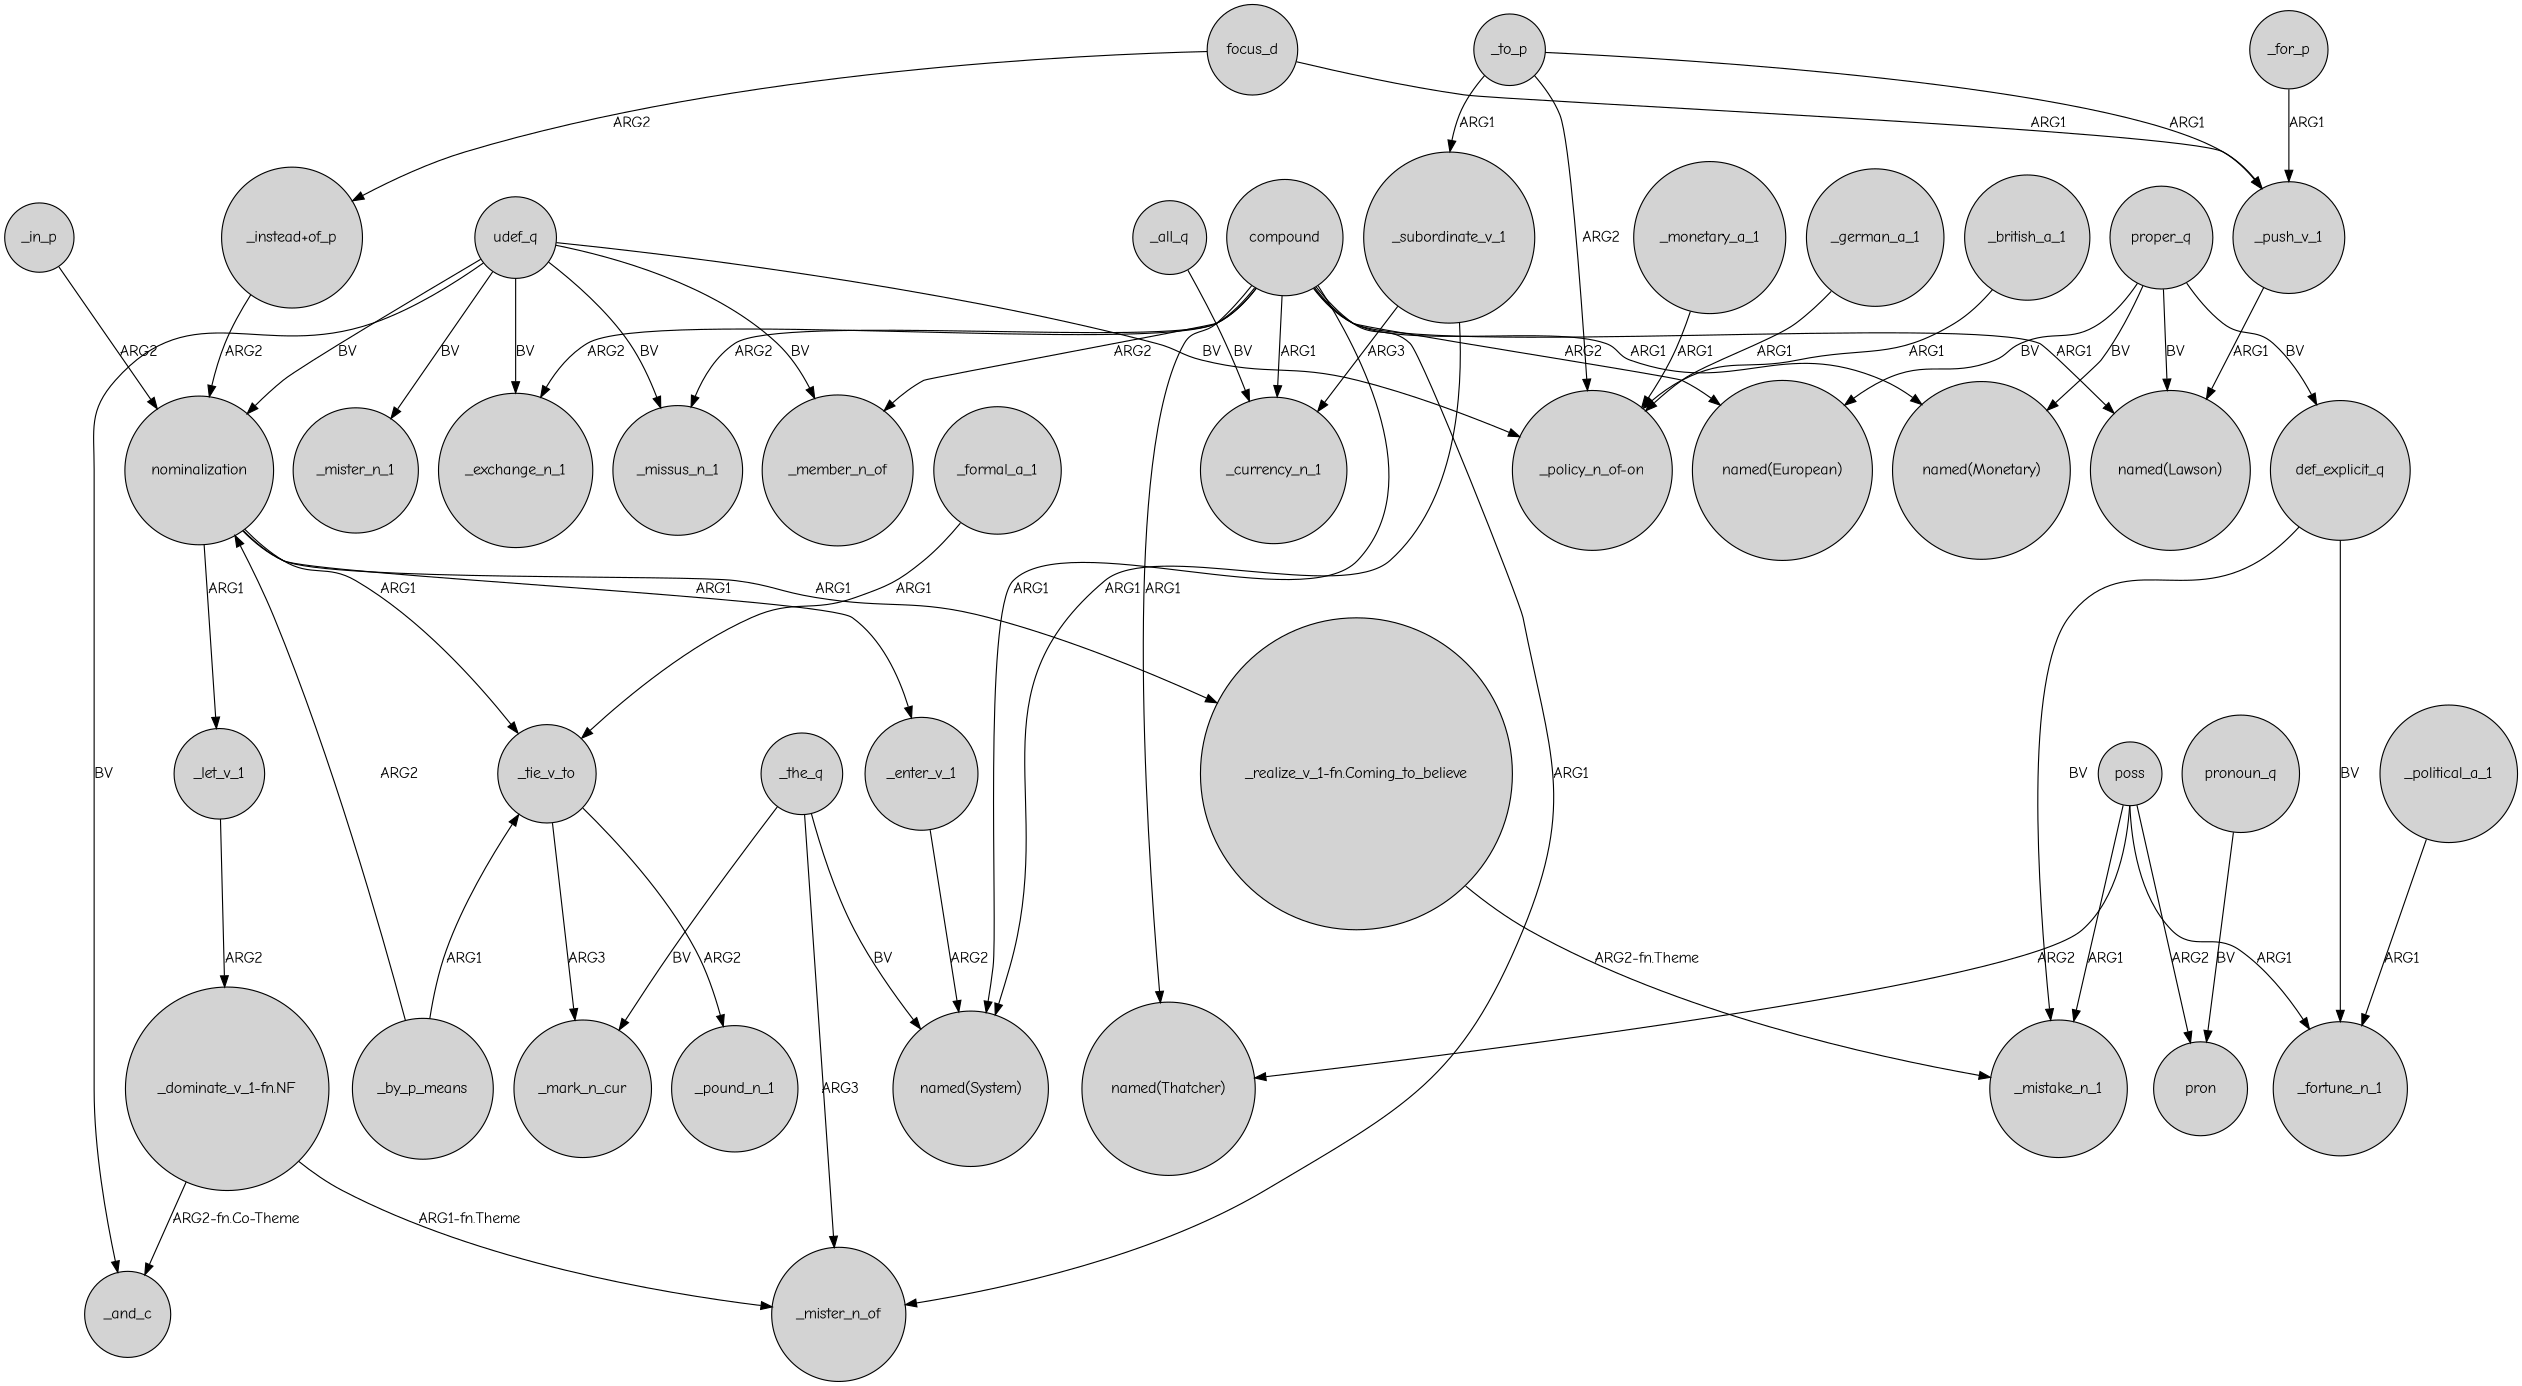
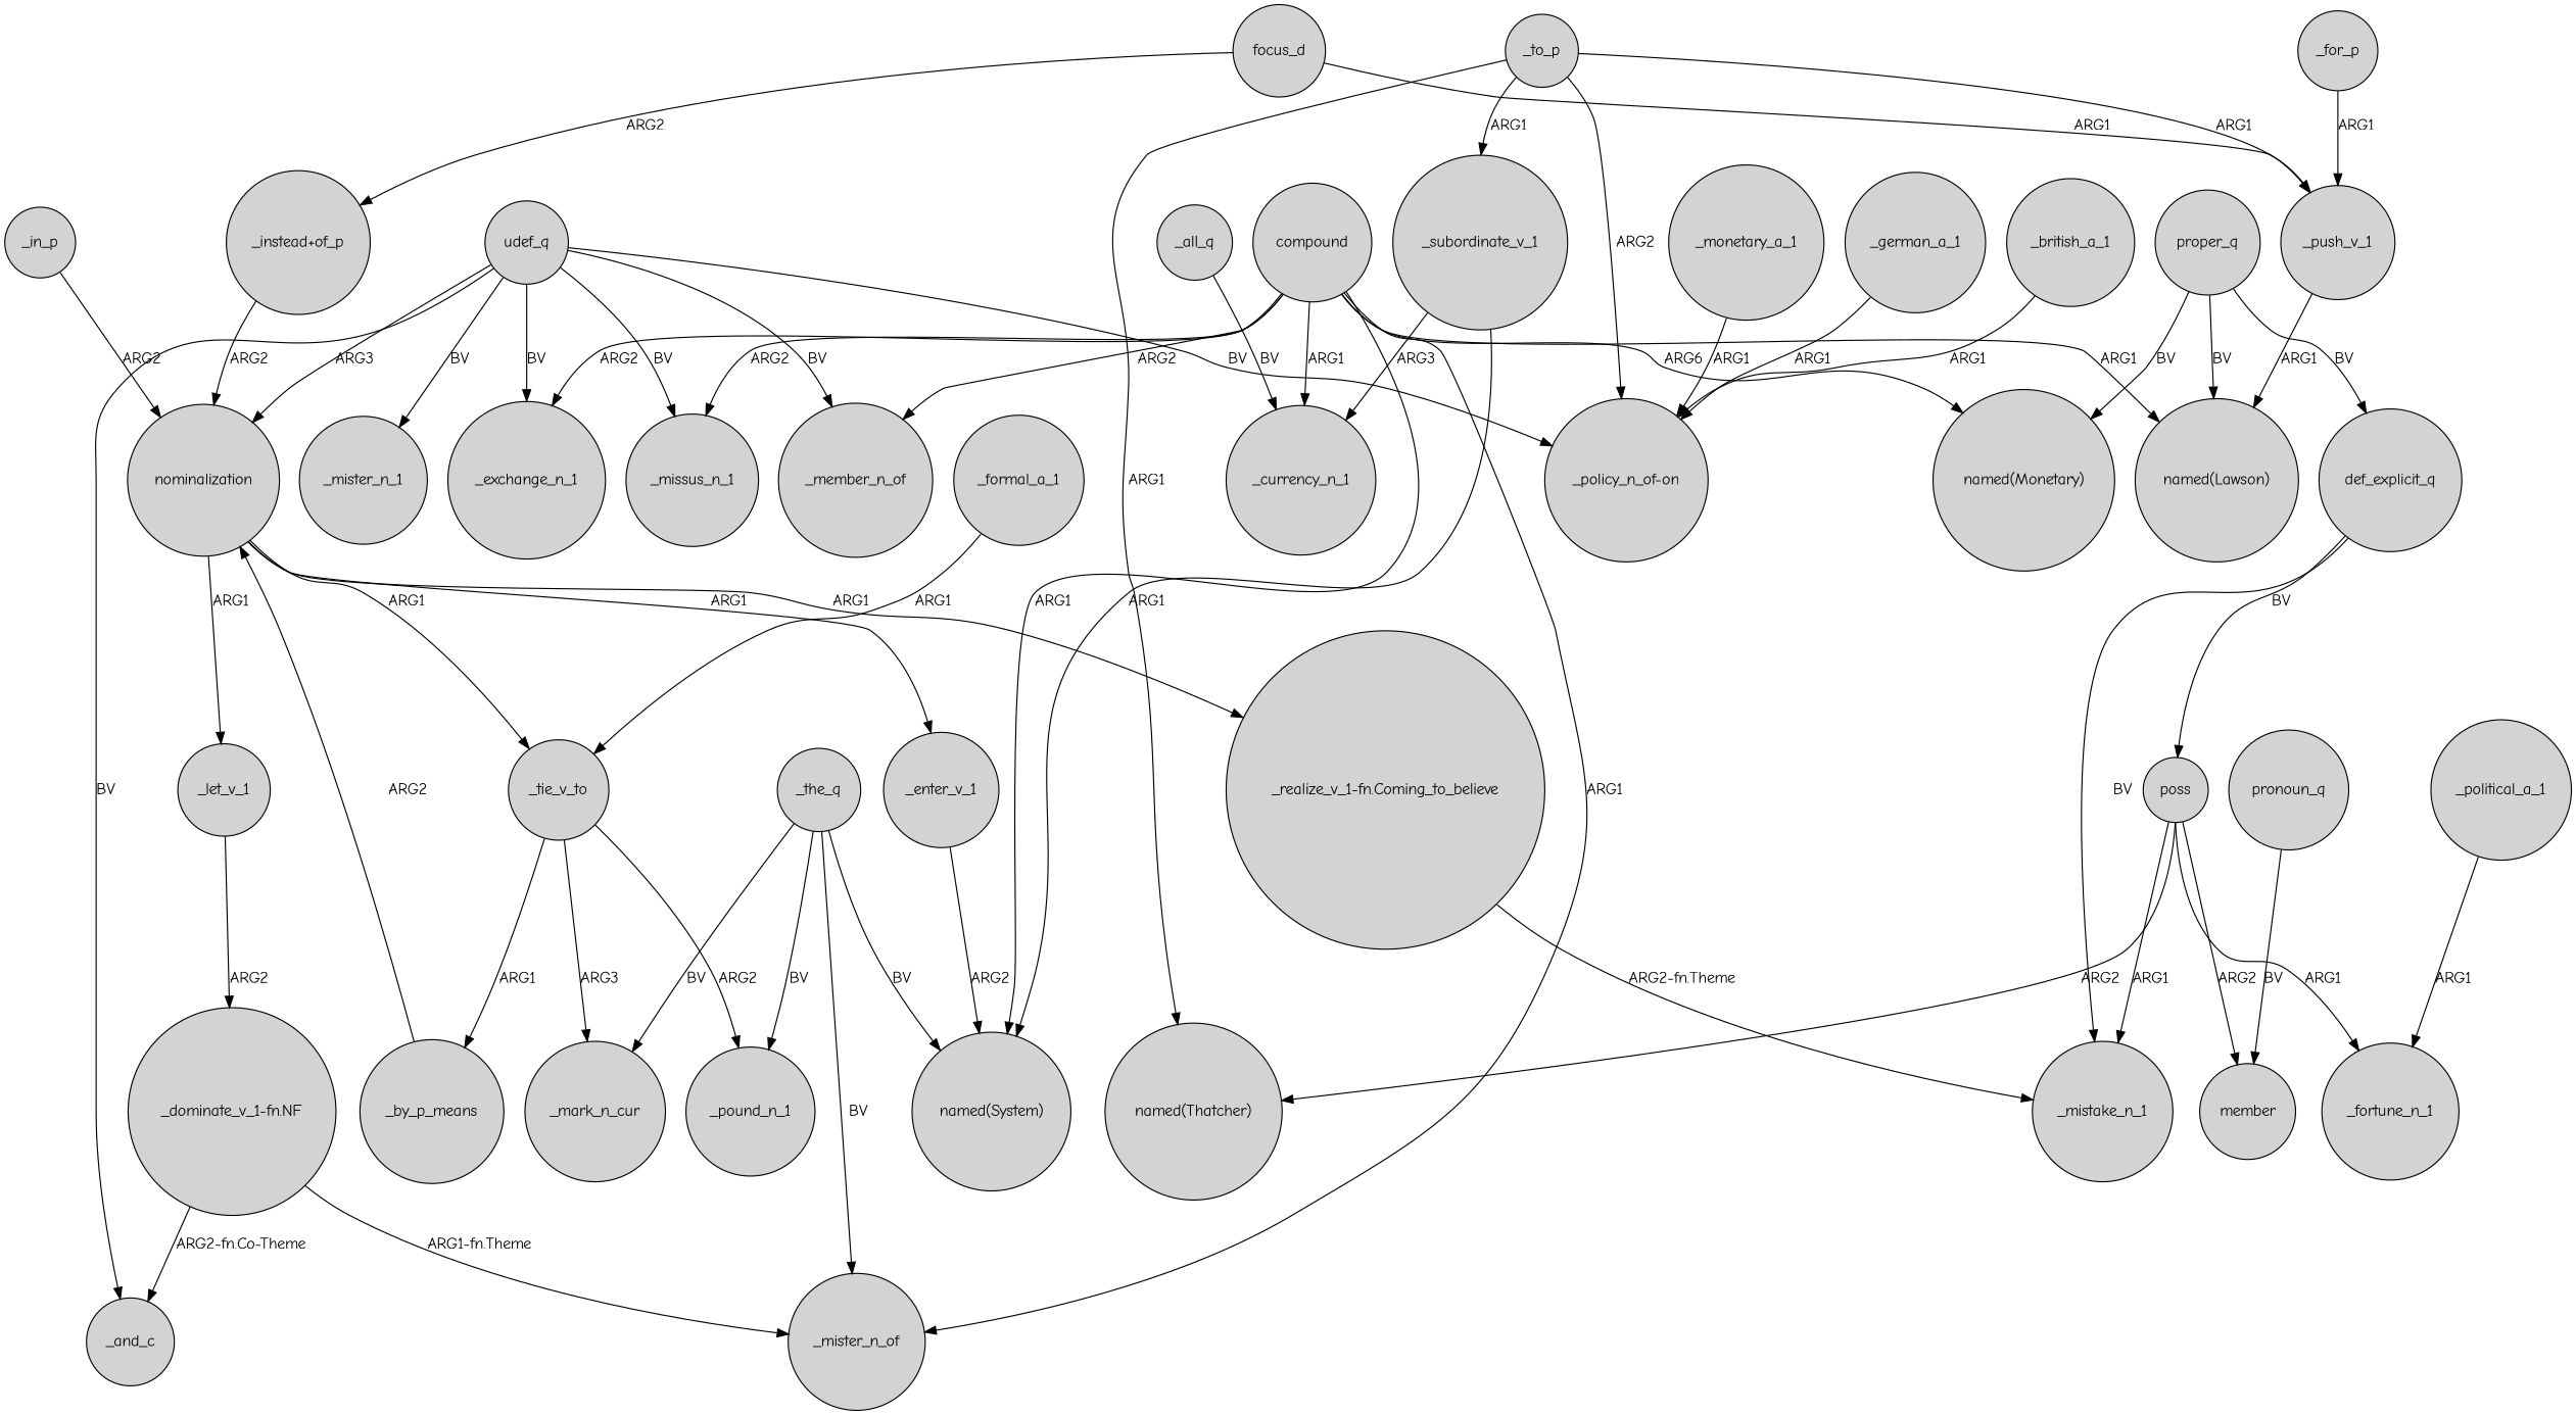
  digraph {
    fontname="Comic Neue"
    node [fontname="Comic Neue" shape=circle style=filled]
    edge [fontname="Comic Neue"]
    _subordinate_v_1
    _currency_n_1
    "named(System)"
    proper_q
    "named(Monetary)"
    "named(Lawson)"
-   "named(European)"
    def_explicit_q
    _for_p
    _push_v_1
    nominalization
    _tie_v_to
    "_realize_v_1-fn.Coming_to_believe"
    _let_v_1
    _enter_v_1
    _by_p_means
    _pound_n_1
    _mark_n_cur
    _mistake_n_1
    "_dominate_v_1-fn.NF"
    poss
    "named(Thatcher)"
-   pron
+   pron [label=member]
    _fortune_n_1
    focus_d
    "_instead+of_p"
    _and_c
    n28 [label=_mister_n_of]
    compound
    _missus_n_1
    _exchange_n_1
    _member_n_of
    _the_q
    _in_p
    udef_q
    _mister_n_1
    "_policy_n_of-on"
    _formal_a_1
    _german_a_1
    pronoun_q
    _british_a_1
    _all_q
    _to_p
    _monetary_a_1
    _political_a_1
    _subordinate_v_1 -> _currency_n_1 [label=ARG3]
    _subordinate_v_1 -> "named(System)" [label=ARG1]
    proper_q -> "named(Monetary)" [label=BV]
    proper_q -> "named(Lawson)" [label=BV]
-   proper_q -> "named(European)" [label=BV]
    proper_q -> def_explicit_q [label=BV]
    def_explicit_q -> _mistake_n_1 [label=BV]
-   def_explicit_q -> _fortune_n_1 [label=BV]
+   def_explicit_q -> poss [label=BV]
    _for_p -> _push_v_1 [label=ARG1]
    _push_v_1 -> "named(Lawson)" [label=ARG1]
    nominalization -> _tie_v_to [label=ARG1]
    nominalization -> "_realize_v_1-fn.Coming_to_believe" [label=ARG1]
    nominalization -> _let_v_1 [label=ARG1]
    nominalization -> _enter_v_1 [label=ARG1]
    _tie_v_to -> _pound_n_1 [label=ARG2]
    _tie_v_to -> _mark_n_cur [label=ARG3]
    "_realize_v_1-fn.Coming_to_believe" -> _mistake_n_1 [label="ARG2-fn.Theme"]
    _let_v_1 -> "_dominate_v_1-fn.NF" [label=ARG2]
    _enter_v_1 -> "named(System)" [label=ARG2]
    _by_p_means -> nominalization [label=ARG2]
-   _by_p_means -> _tie_v_to [label=ARG1]
+   _tie_v_to -> _by_p_means [label=ARG1]
    "_dominate_v_1-fn.NF" -> _and_c [label="ARG2-fn.Co-Theme"]
    "_dominate_v_1-fn.NF" -> n28 [label="ARG1-fn.Theme"]
    poss -> _mistake_n_1 [label=ARG1]
    poss -> "named(Thatcher)" [label=ARG2]
    poss -> pron [label=ARG2]
    poss -> _fortune_n_1 [label=ARG1]
    focus_d -> _push_v_1 [label=ARG1]
    focus_d -> "_instead+of_p" [label=ARG2]
    "_instead+of_p" -> nominalization [label=ARG2]
    compound -> _currency_n_1 [label=ARG1]
    compound -> "named(System)" [label=ARG1]
-   compound -> "named(Monetary)" [label=ARG1]
+   compound -> "named(Monetary)" [label=ARG6]
    compound -> "named(Lawson)" [label=ARG1]
-   compound -> "named(European)" [label=ARG2]
-   compound -> "named(Thatcher)" [label=ARG1]
+   _to_p -> "named(Thatcher)" [label=ARG1]
    compound -> n28 [label=ARG1]
    compound -> _missus_n_1 [label=ARG2]
    compound -> _exchange_n_1 [label=ARG2]
    compound -> _member_n_of [label=ARG2]
    _the_q -> "named(System)" [label=BV]
+   _the_q -> _pound_n_1 [label=BV]
    _the_q -> _mark_n_cur [label=BV]
-   _the_q -> n28 [label=ARG3]
+   _the_q -> n28 [label=BV]
    _in_p -> nominalization [label=ARG2]
-   udef_q -> nominalization [label=BV]
+   udef_q -> nominalization [label=ARG3]
    udef_q -> _and_c [label=BV]
    udef_q -> _missus_n_1 [label=BV]
    udef_q -> _exchange_n_1 [label=BV]
    udef_q -> _member_n_of [label=BV]
    udef_q -> _mister_n_1 [label=BV]
    udef_q -> "_policy_n_of-on" [label=BV]
    _formal_a_1 -> _tie_v_to [label=ARG1]
    _german_a_1 -> "_policy_n_of-on" [label=ARG1]
    pronoun_q -> pron [label=BV]
    _british_a_1 -> "_policy_n_of-on" [label=ARG1]
    _all_q -> _currency_n_1 [label=BV]
    _to_p -> _subordinate_v_1 [label=ARG1]
    _to_p -> _push_v_1 [label=ARG1]
    _to_p -> "_policy_n_of-on" [label=ARG2]
    _monetary_a_1 -> "_policy_n_of-on" [label=ARG1]
    _political_a_1 -> _fortune_n_1 [label=ARG1]
  }
